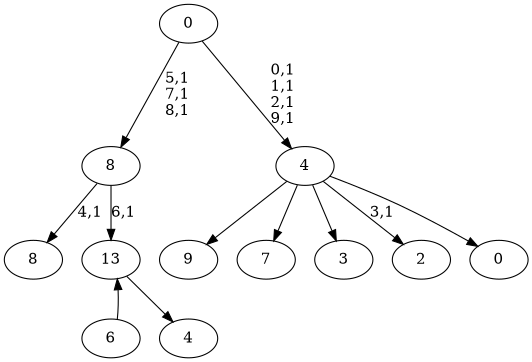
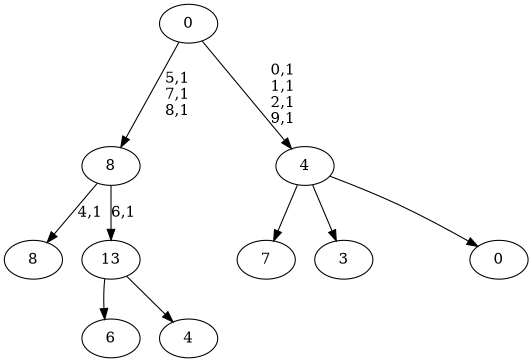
  digraph {
-   n1 [label=9]
    n2 [label=8]
    n3 [label=7]
    n4 [label=6]
    n5 [label=4]
    13
    n7 [label=3]
-   n8 [label=2]
    8
    n10 [label=0]
    4
    0
-   n4 -> 13
+   13 -> n4
    13 -> n5
    8 -> n2 [label="4,1"]
    8 -> 13 [label="6,1"]
-   4 -> n1
    4 -> n3
    4 -> n7
-   4 -> n8 [label="3,1"]
    4 -> n10
    0 -> 8 [label="5,1\n7,1\n8,1"]
    0 -> 4 [label="0,1\n1,1\n2,1\n9,1"]
  }
